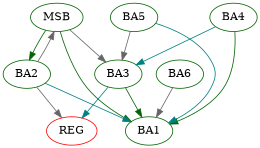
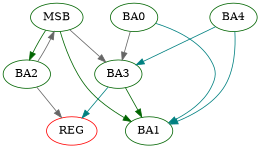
  strict digraph {
    node [color=darkgreen]
    edge [color=gray40]
    n1 [label=BA1]
    n2 [label=MSB]
    n3 [label=BA2]
    n4 [label=BA3]
    n5 [color=red label=REG]
    n6 [label=BA4]
-   n7 [label=BA5]
-   n8 [label=BA6]
+   n7 [label=BA0]
    n2 -> n1 [color=darkgreen]
    n2 -> n3 [color=darkgreen]
    n2 -> n4
-   n3 -> n1 [color=teal]
    n3 -> n2
    n3 -> n5
    n4 -> n1 [color=darkgreen]
    n4 -> n5 [color=teal]
-   n6 -> n1 [color=darkgreen]
+   n6 -> n1 [color=teal]
    n6 -> n4 [color=teal]
    n7 -> n1 [color=teal]
    n7 -> n4
-   n8 -> n1
  }
